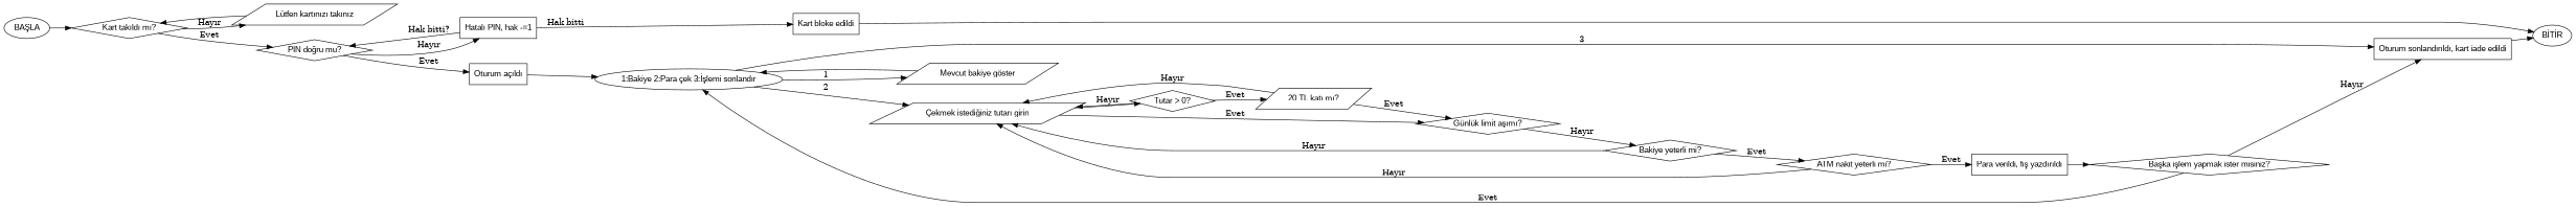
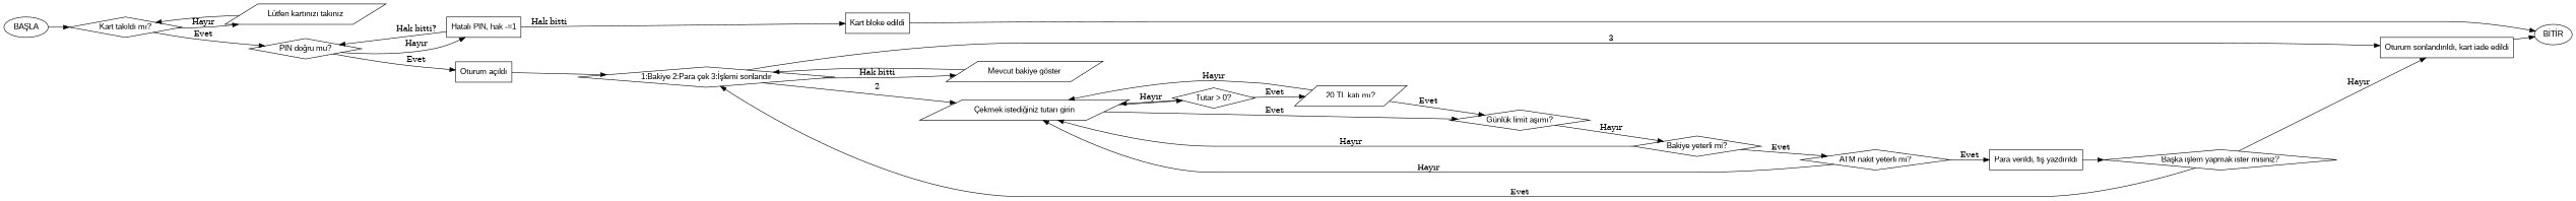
  digraph {
    rankdir=LR
    node [fontname=Arial shape=diamond]
    n1 [label="BAŞLA" shape=oval]
    n2 [label="Kart takıldı mı?"]
    n3 [label="Lütfen kartınızı takınız" shape=parallelogram]
    n4 [label="PIN doğru mu?"]
    n5 [label="Hatalı PIN, hak -=1" shape=box]
    n6 [label="Oturum açıldı" shape=box]
    n7 [label="Kart bloke edildi" shape=box]
-   n8 [label="1:Bakiye 2:Para çek 3:İşlemi sonlandır" shape=ellipse]
+   n8 [label="1:Bakiye 2:Para çek 3:İşlemi sonlandır"]
    n9 [label="BİTİR" shape=oval]
    n10 [label="Mevcut bakiye göster" shape=parallelogram]
    n11 [label="Çekmek istediğiniz tutarı girin" shape=parallelogram]
    n12 [label="Oturum sonlandırıldı, kart iade edildi" shape=box]
    n13 [label="Tutar > 0?"]
    n14 [label="Günlük limit aşımı?"]
    n15 [label="20 TL katı mı?" shape=parallelogram]
    n16 [label="Bakiye yeterli mi?"]
    n17 [label="ATM nakit yeterli mi?"]
    n18 [label="Para verildi, fiş yazdırıldı" shape=box]
    n19 [label="Başka işlem yapmak ister misiniz?"]
    n1 -> n2
    n2 -> n3 [label="Hayır"]
    n2 -> n4 [label=Evet]
    n3 -> n2
    n4 -> n5 [label="Hayır"]
    n4 -> n6 [label=Evet]
    n5 -> n4 [label="Hak bitti?"]
    n5 -> n7 [label="Hak bitti"]
    n6 -> n8
    n7 -> n9
-   n8 -> n10 [label=1]
+   n8 -> n10 [label="Hak bitti"]
    n8 -> n11 [label=2]
    n8 -> n12 [label=3]
    n10 -> n8
    n11 -> n13
    n11 -> n14 [label=Evet]
    n12 -> n9
    n13 -> n11 [label="Hayır"]
    n13 -> n15 [label=Evet]
    n14 -> n16 [label="Hayır"]
    n15 -> n11 [label="Hayır"]
    n15 -> n14 [label=Evet]
    n16 -> n11 [label="Hayır"]
    n16 -> n17 [label=Evet]
    n17 -> n11 [label="Hayır"]
    n17 -> n18 [label=Evet]
    n18 -> n19
    n19 -> n8 [label=Evet]
    n19 -> n12 [label="Hayır"]
  }
